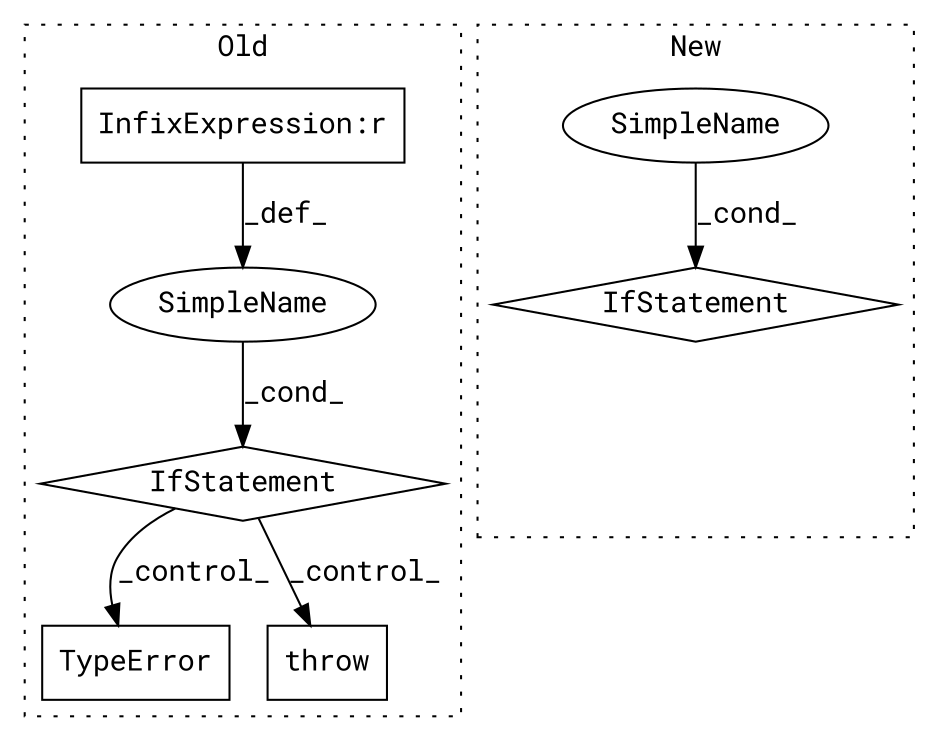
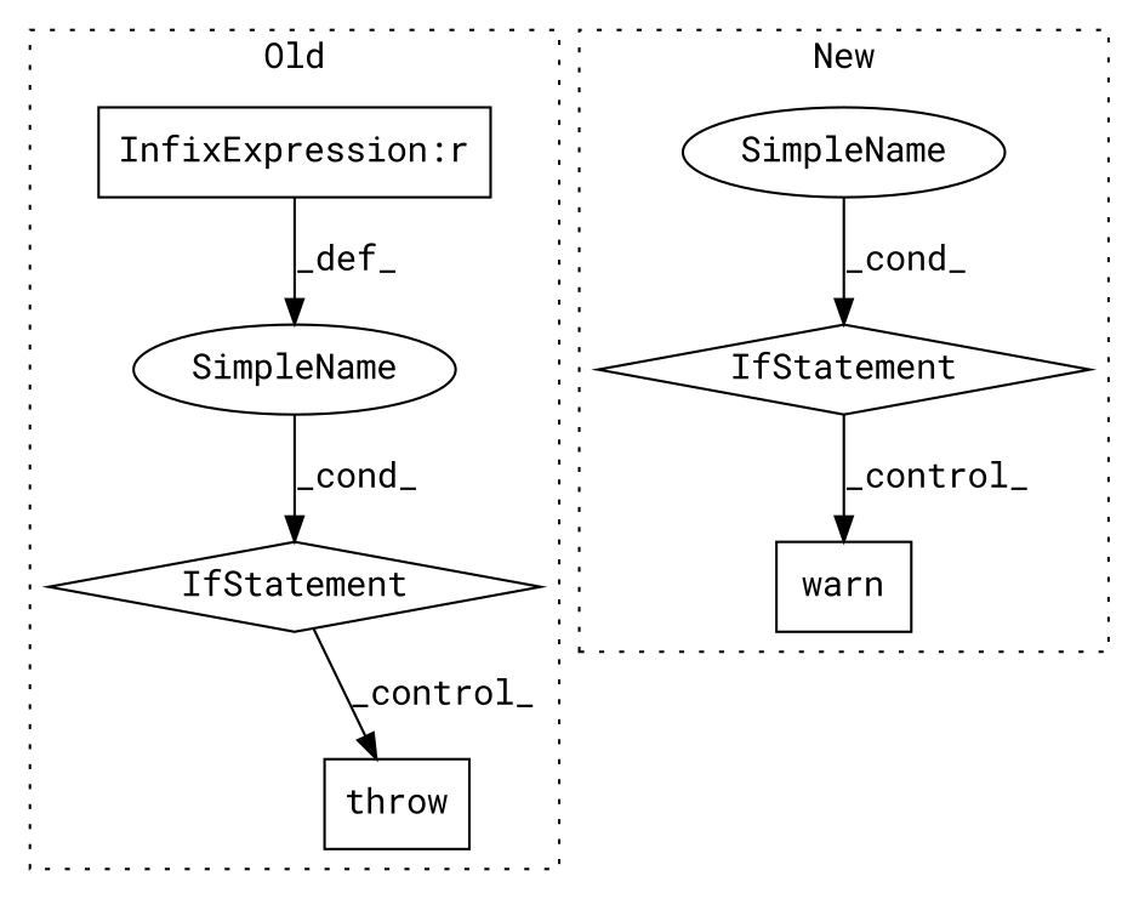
  digraph {
    fontname="Roboto Mono"
    node [a=32 fontname="Roboto Mono" shape=box]
    edge [fontname="Roboto Mono"]
-   n1 [l="10,1" label=TypeError s="2403,2467"]
    n2 [a=53 l=6 label=throw s=2397]
    n3 [a=42 label=SimpleName shape=ellipse]
    n4 [a=25 l="4,2" label=IfStatement s="2338,2387" shape=diamond]
    n5 [a=27 l=4 label="InfixExpression:r" s=2348]
+   n6 [l="5,1" label=warn s="2465,2520"]
    n7 [a=25 l="4,2" label=IfStatement s="2415,2444" shape=diamond]
    n8 [a=42 label=SimpleName shape=ellipse]
    subgraph cluster_1 {
      label=Old
      style=dotted
-     n1
      n2
      n3
      n4
      n5
    }
    subgraph cluster_2 {
      label=New
      style=dotted
+     n6
      n7
      n8
    }
    n3 -> n4 [label=_cond_]
-   n4 -> n1 [label=_control_]
    n4 -> n2 [label=_control_]
    n5 -> n3 [label=_def_]
+   n7 -> n6 [label=_control_]
    n8 -> n7 [label=_cond_]
  }
